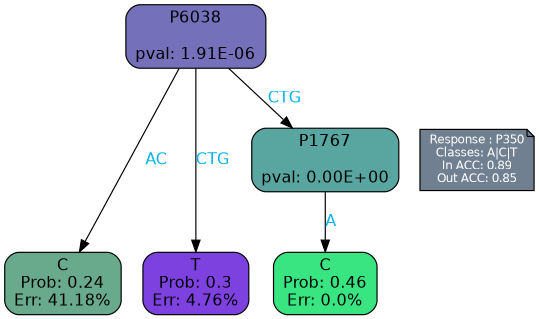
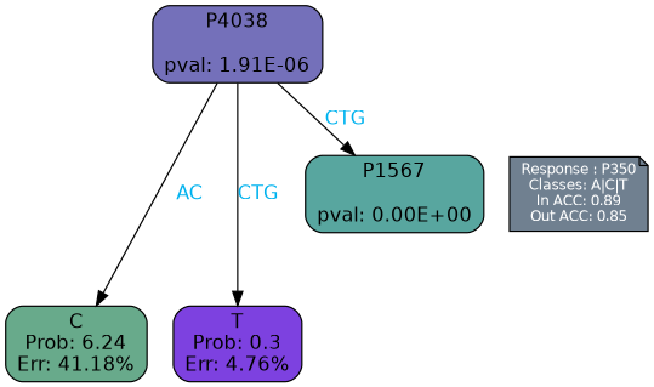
  digraph {
    ranksep=equally
    splines=polylines
    node [color=black fontname=helvetica shape=box style="filled, rounded"]
    edge [fontcolor=deepskyblue2 fontname=helvetica]
-   n1 [fillcolor="#39e581" label="C\nProb: 0.46\nErr: 0.0%"]
-   n2 [fillcolor="#68aa8b" label="C\nProb: 0.24\nErr: 41.18%"]
+   n2 [fillcolor="#68aa8b" label="C\nProb: 6.24\nErr: 41.18%"]
    n3 [fillcolor="#7d41e0" label="T\nProb: 0.3\nErr: 4.76%"]
    n4 [align=left fillcolor=slategray fontcolor=white fontsize=10 label="Response : P350\nClasses: A|C|T\nIn ACC: 0.89\nOut ACC: 0.85\n" shape=note style=filled]
-   n5 [fillcolor="#58a69f" label="P1767\n\npval: 0.00E+00"]
-   n6 [fillcolor="#7470ba" label="P6038\n\npval: 1.91E-06"]
+   n5 [fillcolor="#58a69f" label="P1567\n\npval: 0.00E+00"]
+   n6 [fillcolor="#7470ba" label="P4038\n\npval: 1.91E-06"]
    subgraph sub_1 {
      rank=same
-     n1
      n2
      n3
    }
    subgraph sub_2 {
      rank=same
      n4
      n5
    }
-   n5 -> n1 [label=A]
    n6 -> n2 [label=AC]
    n6 -> n3 [label=CTG]
    n6 -> n5 [label=CTG]
  }
